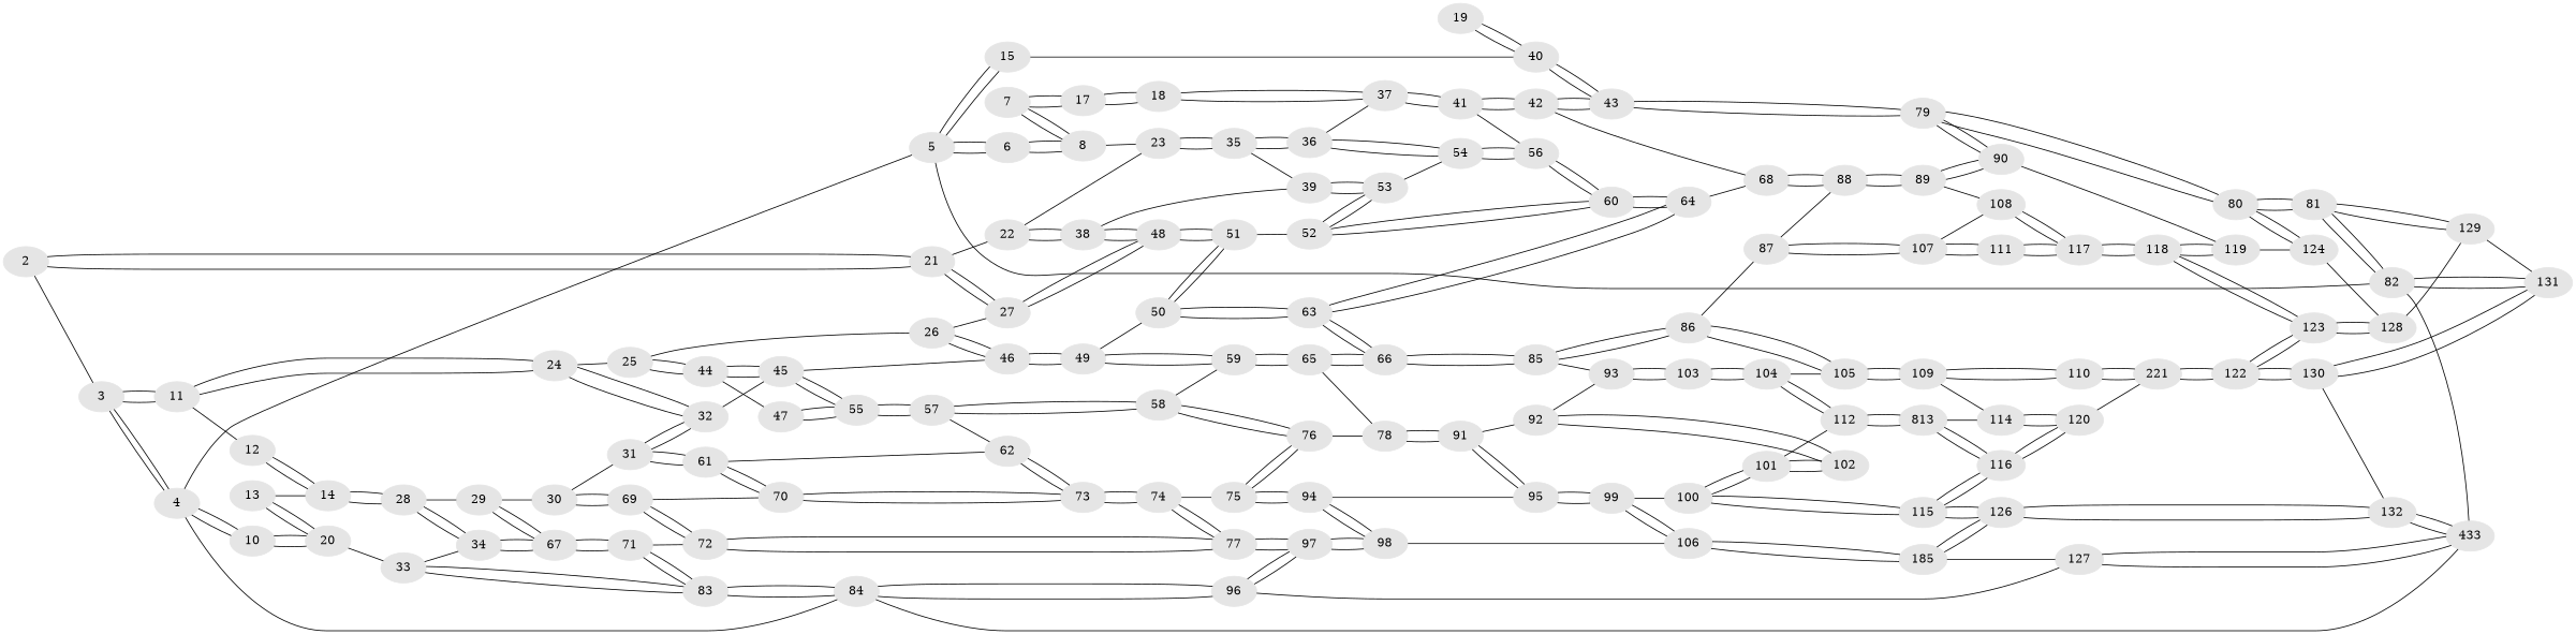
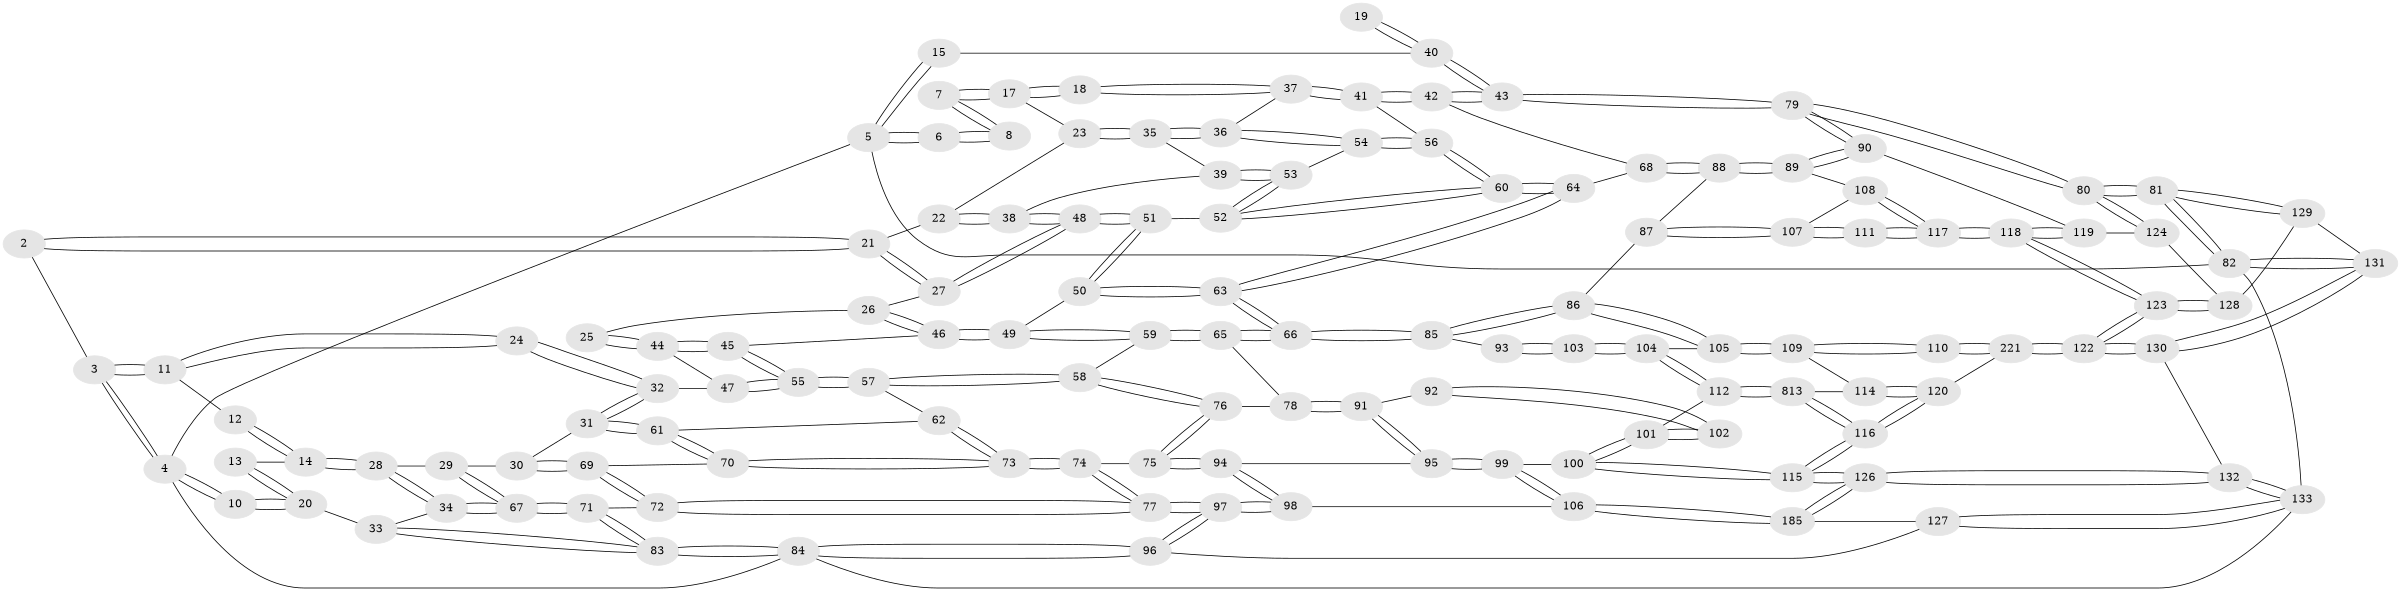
  graph {
    rankdir=LR
    node [color=gray90 style=filled]
    2
    3
    21
    7
    8
    17
    4
    11
    22
    27
    5
    10
    84
    12
    24
    6
    15
    82
    20
-   133 [label=433]
+   133
    96
    40
    131
    18
    23
    13
    14
    33
    25
    32
    28
    29
    34
    43
    19
    37
    35
    41
    83
    38
    48
    39
    36
    26
    44
    47
    46
    45
    49
    51
    30
    67
    31
    69
    71
    61
    70
    72
    62
    55
    54
    53
    56
    42
    79
    68
    60
    88
    80
    90
    57
    50
    59
    52
    63
    65
    64
    66
    58
    76
    73
    78
    74
    85
    91
    86
    93
    89
    77
    97
    75
    94
    95
    98
    92
    81
    124
    119
    129
    128
    127
    87
    105
    103
    107
    109
    108
    111
    117
    102
    99
    104
    106
    100
    n115 [label=185]
    101
    115
    112
    116
    126
    n121 [label=813]
    110
    114
    118
    n125 [label=221]
    120
    122
    132
    123
    130
    2 -- 3
    2 -- 21
    2 -- 21
    3 -- 4
    3 -- 4
    3 -- 11
    3 -- 11
    21 -- 22
    21 -- 27
    21 -- 27
    7 -- 8
    7 -- 8
    7 -- 17
    7 -- 17
    17 -- 18
    17 -- 18
-   8 -- 23
+   17 -- 23
    4 -- 5
    4 -- 10
    4 -- 10
    4 -- 84
    11 -- 12
    11 -- 24
    11 -- 24
    22 -- 23
    22 -- 38
    22 -- 38
    27 -- 48
    27 -- 48
    5 -- 6
    5 -- 6
    5 -- 15
    5 -- 15
    5 -- 82
    10 -- 20
    10 -- 20
    84 -- 133
    84 -- 96
    84 -- 96
    12 -- 14
    12 -- 14
-   24 -- 25
    24 -- 32
    24 -- 32
    6 -- 8
    6 -- 8
    15 -- 40
    82 -- 133
    82 -- 131
    82 -- 131
    20 -- 33
    96 -- 97
    96 -- 97
    96 -- 127
    40 -- 43
    40 -- 43
    18 -- 37
    18 -- 37
    23 -- 35
    23 -- 35
    13 -- 20
    13 -- 20
    13 -- 14
    14 -- 28
    14 -- 28
    33 -- 34
    33 -- 83
    33 -- 83
    25 -- 26
    25 -- 44
    25 -- 44
-   32 -- 45
+   32 -- 47
    28 -- 29
    28 -- 34
    28 -- 34
    29 -- 30
    29 -- 67
    29 -- 67
    34 -- 67
    34 -- 67
    43 -- 79
    43 -- 79
    19 -- 40
    19 -- 40
    37 -- 41
    37 -- 41
    35 -- 39
    35 -- 36
    35 -- 36
    41 -- 56
    41 -- 42
    41 -- 42
    83 -- 84
    83 -- 84
    38 -- 48
    38 -- 48
    38 -- 39
    48 -- 51
    48 -- 51
    39 -- 53
    39 -- 53
    36 -- 37
    36 -- 54
    36 -- 54
    26 -- 27
    26 -- 46
    26 -- 46
    44 -- 47
    44 -- 45
    44 -- 45
    47 -- 55
    47 -- 55
    46 -- 49
    46 -- 49
    45 -- 46
    45 -- 55
    45 -- 55
    49 -- 50
    49 -- 59
    49 -- 59
    51 -- 52
    30 -- 31
    30 -- 69
    30 -- 69
    67 -- 71
    67 -- 71
    31 -- 32
    31 -- 32
    31 -- 61
    31 -- 61
    69 -- 70
    69 -- 72
    69 -- 72
    71 -- 83
    71 -- 83
    71 -- 72
    61 -- 70
    61 -- 70
    61 -- 62
    70 -- 73
    70 -- 73
    72 -- 77
    72 -- 77
    62 -- 73
    62 -- 73
    55 -- 57
    55 -- 57
    54 -- 56
    54 -- 56
    53 -- 54
    56 -- 60
    56 -- 60
    42 -- 43
    42 -- 43
    42 -- 68
    79 -- 80
    79 -- 80
    79 -- 90
    79 -- 90
    68 -- 88
    68 -- 88
    60 -- 64
    60 -- 64
    88 -- 89
    88 -- 89
    80 -- 81
    80 -- 81
    80 -- 124
    80 -- 124
    90 -- 119
    57 -- 62
    57 -- 58
    57 -- 58
    50 -- 51
    50 -- 51
    50 -- 63
    50 -- 63
    59 -- 65
    59 -- 65
    52 -- 53
    52 -- 53
    52 -- 60
    52 -- 60
    63 -- 64
    63 -- 64
    63 -- 66
    63 -- 66
    65 -- 66
    65 -- 66
    65 -- 78
    64 -- 68
    66 -- 85
    66 -- 85
    58 -- 59
    58 -- 76
    58 -- 76
    76 -- 78
    73 -- 74
    73 -- 74
    78 -- 91
    78 -- 91
    74 -- 77
    74 -- 77
    74 -- 75
    85 -- 86
    85 -- 86
    85 -- 93
    91 -- 95
    91 -- 95
    91 -- 92
    86 -- 87
    86 -- 105
    86 -- 105
    93 -- 103
    93 -- 103
    89 -- 90
    89 -- 90
    89 -- 108
    77 -- 97
    77 -- 97
    97 -- 98
    97 -- 98
    75 -- 76
    75 -- 76
    75 -- 94
    75 -- 94
    94 -- 95
    94 -- 98
    94 -- 98
    95 -- 99
    95 -- 99
    98 -- 106
-   92 -- 93
    92 -- 102
    92 -- 102
    81 -- 82
    81 -- 82
    81 -- 129
    81 -- 129
    124 -- 128
    119 -- 124
    129 -- 131
    128 -- 129
    127 -- 133
    127 -- 133
    87 -- 88
    87 -- 107
    87 -- 107
    105 -- 109
    105 -- 109
    103 -- 104
    103 -- 104
    107 -- 108
    107 -- 111
    107 -- 111
    109 -- 110
    109 -- 110
    109 -- 114
    108 -- 117
    108 -- 117
    111 -- 117
    111 -- 117
    117 -- 118
    117 -- 118
    99 -- 106
    99 -- 106
    99 -- 100
    104 -- 105
    104 -- 112
    104 -- 112
    106 -- n115
    106 -- n115
    100 -- 101
    100 -- 101
    100 -- 115
    100 -- 115
    n115 -- 127
    n115 -- 126
    n115 -- 126
    101 -- 102
    101 -- 102
    101 -- 112
    115 -- 116
    115 -- 116
    115 -- 126
    115 -- 126
    112 -- n121
    112 -- n121
    116 -- 120
    116 -- 120
    126 -- 132
    126 -- 132
    n121 -- 116
    n121 -- 116
    n121 -- 114
    110 -- n125
    110 -- n125
    114 -- 120
    114 -- 120
    118 -- 119
    118 -- 119
    118 -- 123
    118 -- 123
    n125 -- 122
    n125 -- 122
    120 -- n125
    122 -- 123
    122 -- 123
    122 -- 130
    122 -- 130
    132 -- 133
    132 -- 133
    123 -- 128
    123 -- 128
    130 -- 131
    130 -- 131
    130 -- 132
  }
